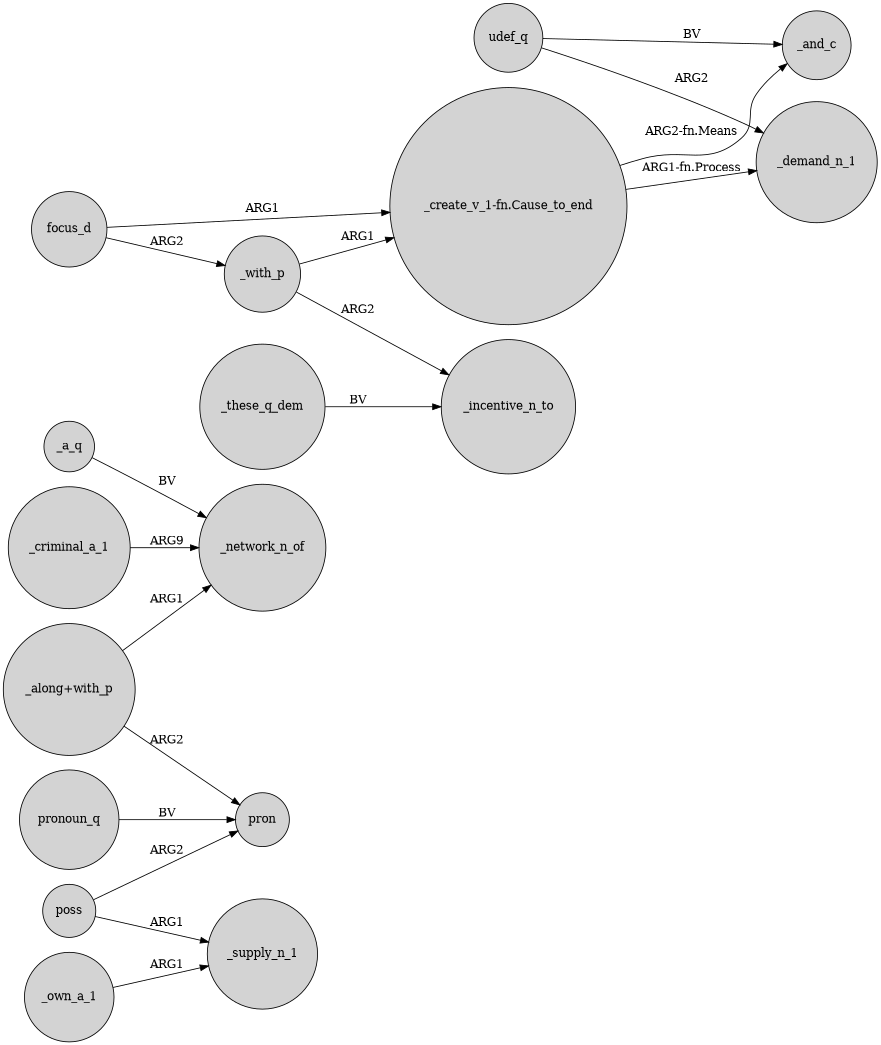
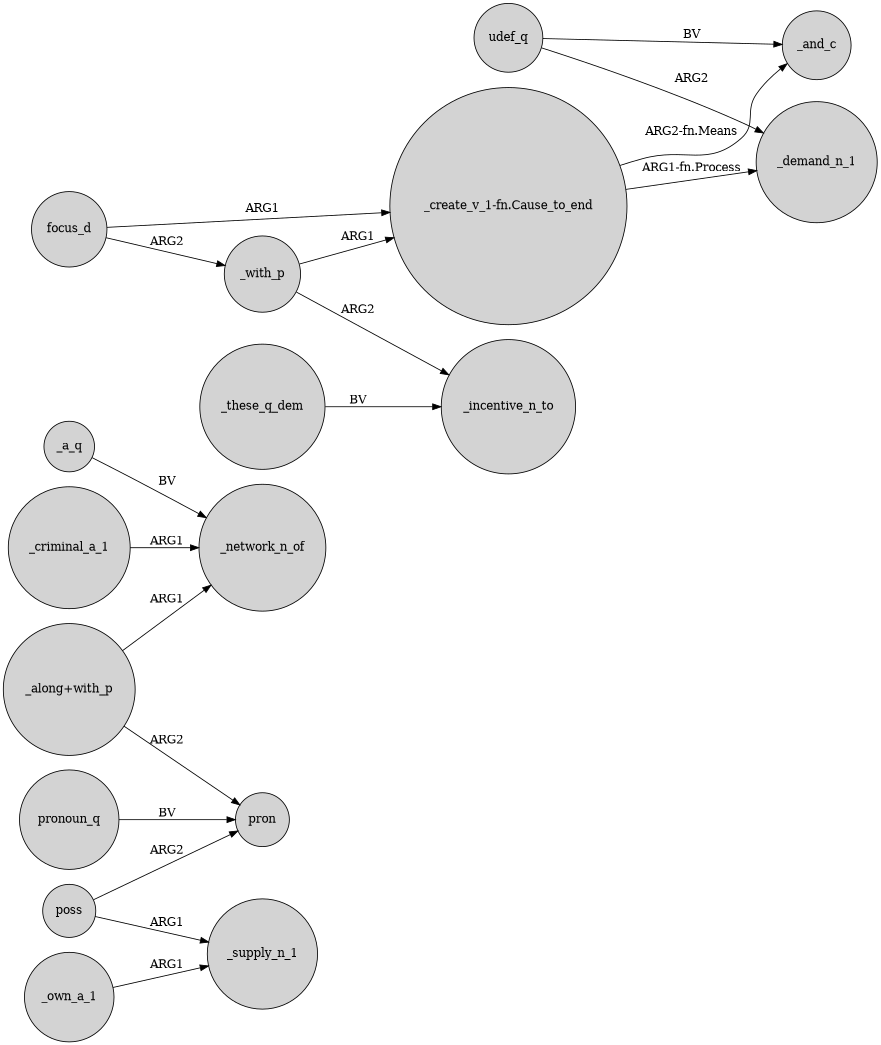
  digraph {
    rankdir=LR
    node [shape=circle style=filled]
    _criminal_a_1
    _network_n_of
    focus_d
    "_create_v_1-fn.Cause_to_end"
    _with_p
    _and_c
    _demand_n_1
    _incentive_n_to
    _these_q_dem
    udef_q
    _own_a_1
    _supply_n_1
    "_along+with_p"
    pron
    poss
    pronoun_q
    _a_q
-   _criminal_a_1 -> _network_n_of [label=ARG9]
+   _criminal_a_1 -> _network_n_of [label=ARG1]
    focus_d -> "_create_v_1-fn.Cause_to_end" [label=ARG1]
    focus_d -> _with_p [label=ARG2]
    "_create_v_1-fn.Cause_to_end" -> _and_c [label="ARG2-fn.Means"]
    "_create_v_1-fn.Cause_to_end" -> _demand_n_1 [label="ARG1-fn.Process"]
    _with_p -> "_create_v_1-fn.Cause_to_end" [label=ARG1]
    _with_p -> _incentive_n_to [label=ARG2]
    _these_q_dem -> _incentive_n_to [label=BV]
    udef_q -> _and_c [label=BV]
    udef_q -> _demand_n_1 [label=ARG2]
    _own_a_1 -> _supply_n_1 [label=ARG1]
    "_along+with_p" -> _network_n_of [label=ARG1]
    "_along+with_p" -> pron [label=ARG2]
    poss -> _supply_n_1 [label=ARG1]
    poss -> pron [label=ARG2]
    pronoun_q -> pron [label=BV]
    _a_q -> _network_n_of [label=BV]
  }
